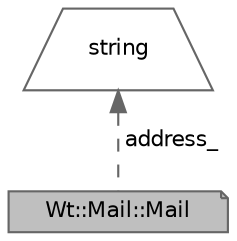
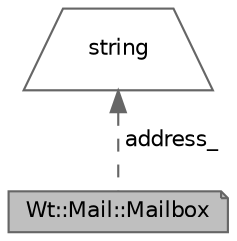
  digraph {
    node [color=gray40 fontname=Helvetica fontsize=10 style=filled]
-   n1 [fillcolor=grey75 fontcolor=black height=0.2 label="Wt::Mail::Mail" shape=note width=0.4]
+   n1 [fillcolor=grey75 fontcolor=black height=0.2 label="Wt::Mail::Mailbox" shape=note width=0.4]
    n2 [fillcolor=white height=0.2 label=string shape=trapezium width=0.4]
    n2 -> n1 [color=gray40 dir=back fontname=Helvetica fontsize=10 label=" address_" labelfontname=Helvetica labelfontsize=10 style=dashed]
  }
